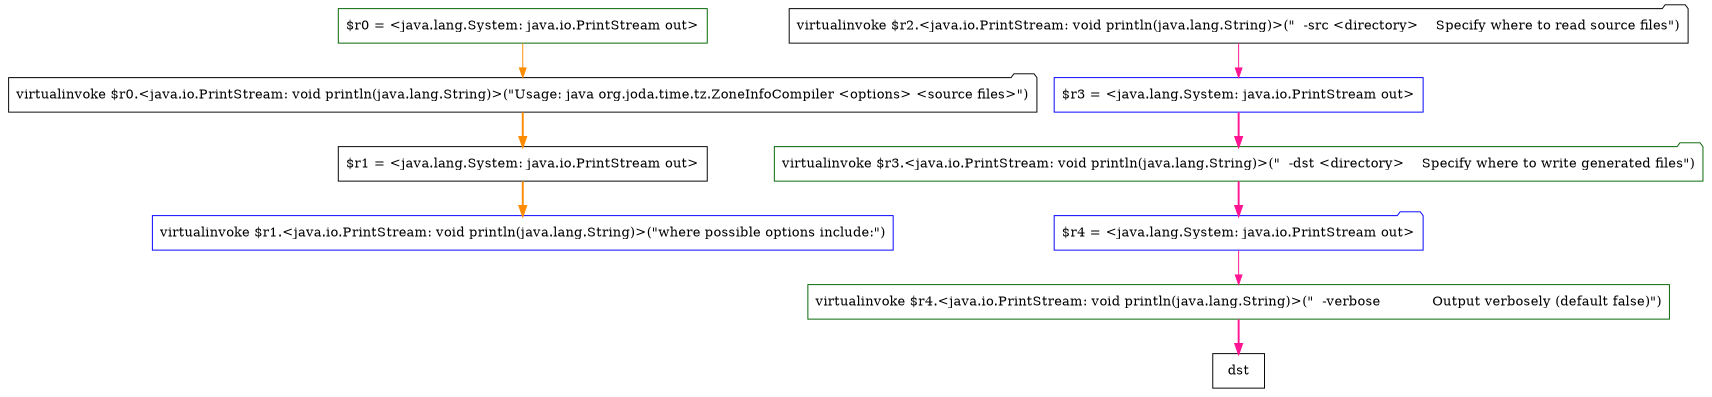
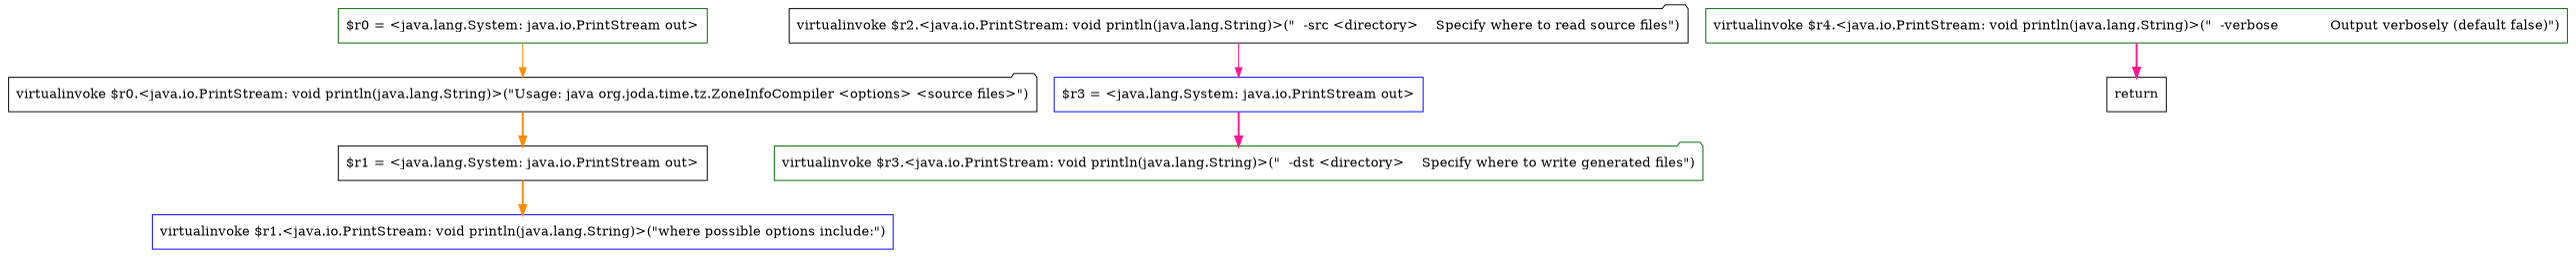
  digraph {
    node [color=black shape=box]
    edge [color=deeppink style=bold]
    "$r0 = <java.lang.System: java.io.PrintStream out>" [color=darkgreen]
    "virtualinvoke $r0.<java.io.PrintStream: void println(java.lang.String)>(\"Usage: java org.joda.time.tz.ZoneInfoCompiler <options> <source files>\")" [shape=folder]
    "$r1 = <java.lang.System: java.io.PrintStream out>"
    "virtualinvoke $r1.<java.io.PrintStream: void println(java.lang.String)>(\"where possible options include:\")" [color=blue]
    "virtualinvoke $r2.<java.io.PrintStream: void println(java.lang.String)>(\"  -src <directory>    Specify where to read source files\")" [shape=folder]
    "$r3 = <java.lang.System: java.io.PrintStream out>" [color=blue]
    "virtualinvoke $r3.<java.io.PrintStream: void println(java.lang.String)>(\"  -dst <directory>    Specify where to write generated files\")" [color=darkgreen shape=folder]
-   "$r4 = <java.lang.System: java.io.PrintStream out>" [color=blue shape=folder]
    "virtualinvoke $r4.<java.io.PrintStream: void println(java.lang.String)>(\"  -verbose            Output verbosely (default false)\")" [color=darkgreen]
-   return [label=dst]
+   return
    "$r0 = <java.lang.System: java.io.PrintStream out>" -> "virtualinvoke $r0.<java.io.PrintStream: void println(java.lang.String)>(\"Usage: java org.joda.time.tz.ZoneInfoCompiler <options> <source files>\")" [color=darkorange style=solid]
    "virtualinvoke $r0.<java.io.PrintStream: void println(java.lang.String)>(\"Usage: java org.joda.time.tz.ZoneInfoCompiler <options> <source files>\")" -> "$r1 = <java.lang.System: java.io.PrintStream out>" [color=darkorange]
    "$r1 = <java.lang.System: java.io.PrintStream out>" -> "virtualinvoke $r1.<java.io.PrintStream: void println(java.lang.String)>(\"where possible options include:\")" [color=darkorange]
    "virtualinvoke $r2.<java.io.PrintStream: void println(java.lang.String)>(\"  -src <directory>    Specify where to read source files\")" -> "$r3 = <java.lang.System: java.io.PrintStream out>" [style=solid]
    "$r3 = <java.lang.System: java.io.PrintStream out>" -> "virtualinvoke $r3.<java.io.PrintStream: void println(java.lang.String)>(\"  -dst <directory>    Specify where to write generated files\")"
-   "virtualinvoke $r3.<java.io.PrintStream: void println(java.lang.String)>(\"  -dst <directory>    Specify where to write generated files\")" -> "$r4 = <java.lang.System: java.io.PrintStream out>"
-   "$r4 = <java.lang.System: java.io.PrintStream out>" -> "virtualinvoke $r4.<java.io.PrintStream: void println(java.lang.String)>(\"  -verbose            Output verbosely (default false)\")" [style=solid]
    "virtualinvoke $r4.<java.io.PrintStream: void println(java.lang.String)>(\"  -verbose            Output verbosely (default false)\")" -> return
  }
